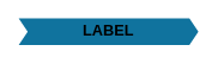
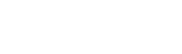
  <mxCell id="0" />
  <mxCell id="1" parent="0" />
- <mxCell id="2" value="LABEL" style="shape=step;perimeter=stepPerimeter;whiteSpace=wrap;html=1;fixedSize=1;size=10;fillColor=#10739E;strokeColor=none;fontSize=17;fontStyle=1;align=center;" vertex="1" parent="1"><mxGeometry x="20" y="20" width="200" height="30" as="geometry" /></mxCell>
